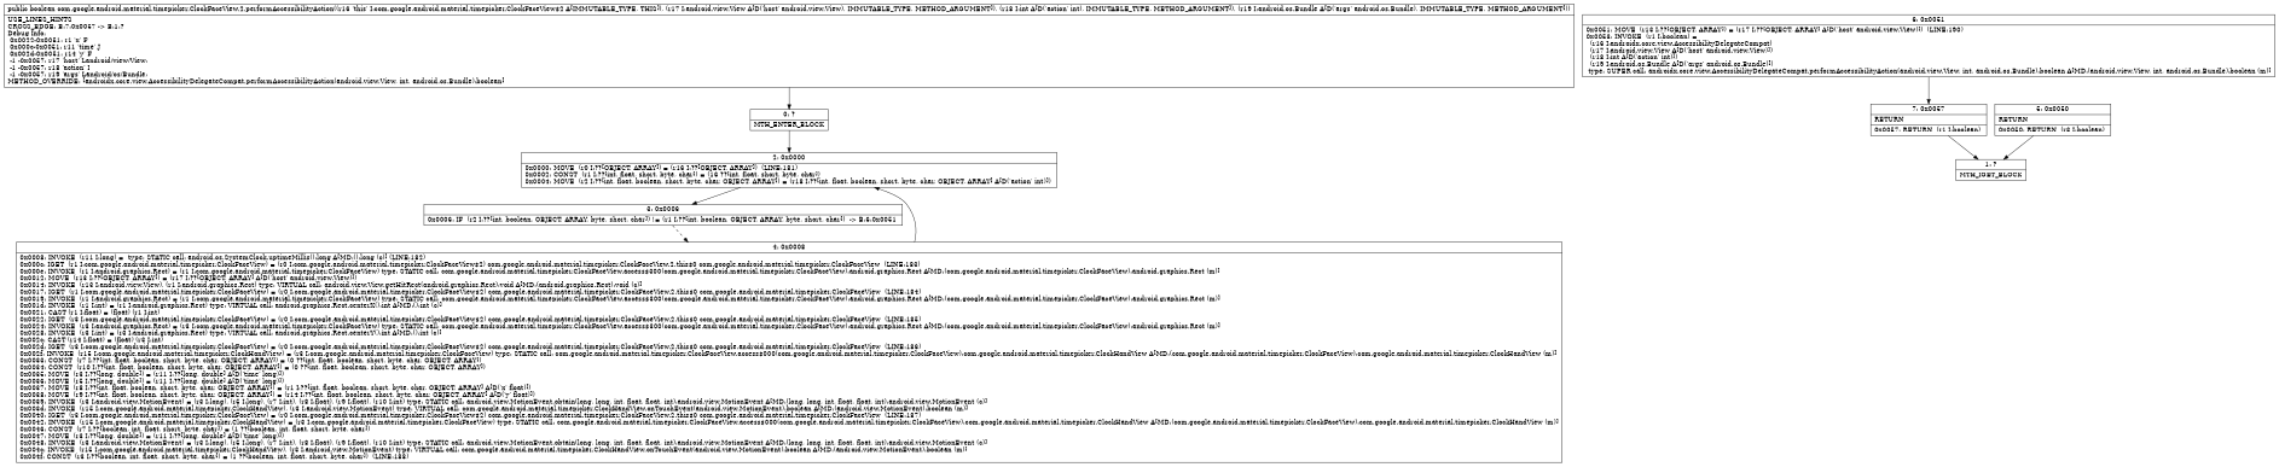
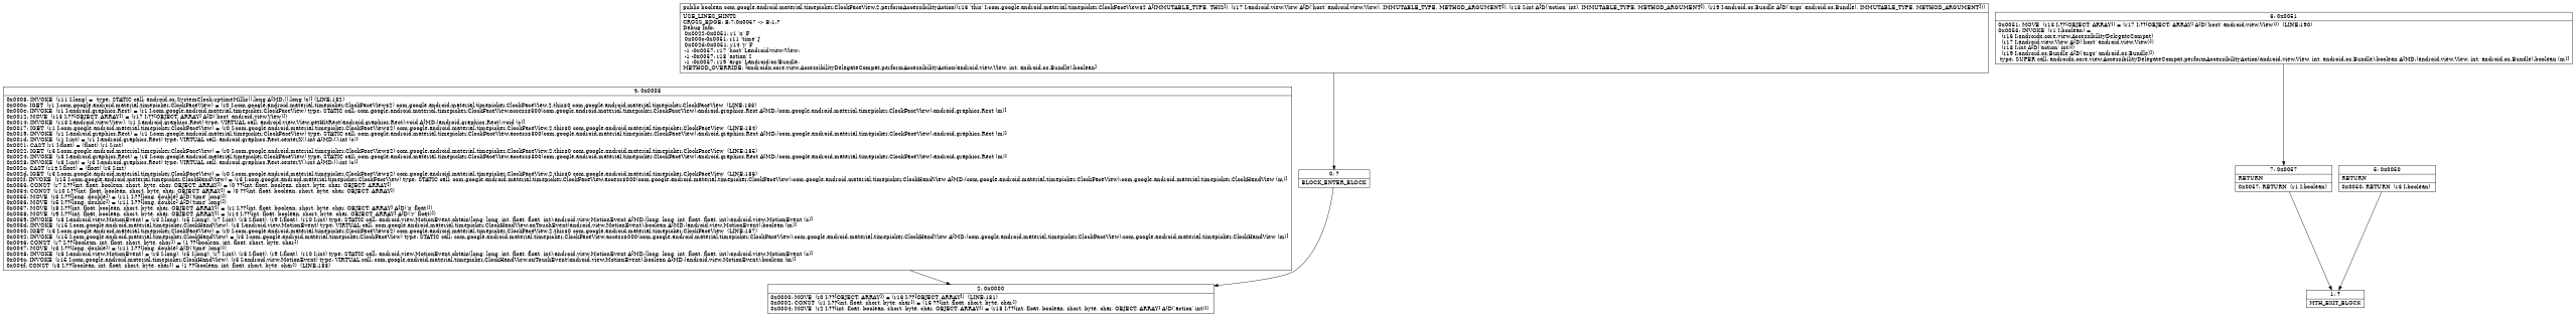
  digraph {
    fontname="DejaVu Serif"
    node [fontname="DejaVu Serif" shape=record]
    edge [fontname="DejaVu Serif"]
-   n1 [label="{0\:\ ?|MTH_ENTER_BLOCK\l}"]
+   n1 [label="{0\:\ ?|BLOCK_ENTER_BLOCK\l}"]
    n2 [label="{2\:\ 0x0000|0x0000: MOVE  (r0 I:??[OBJECT, ARRAY]) = (r16 I:??[OBJECT, ARRAY])  (LINE:181)\l0x0002: CONST  (r1 I:??[int, float, short, byte, char]) = (16 ??[int, float, short, byte, char]) \l0x0004: MOVE  (r2 I:??[int, float, boolean, short, byte, char, OBJECT, ARRAY]) = (r18 I:??[int, float, boolean, short, byte, char, OBJECT, ARRAY] A[D('action' int)]) \l}"]
-   n3 [label="{3\:\ 0x0006|0x0006: IF  (r2 I:??[int, boolean, OBJECT, ARRAY, byte, short, char]) != (r1 I:??[int, boolean, OBJECT, ARRAY, byte, short, char])  \-\> B:6:0x0051 \l}"]
    n4 [label="{4\:\ 0x0008|0x0008: INVOKE  (r11 I:long) =  type: STATIC call: android.os.SystemClock.uptimeMillis():long A[MD:():long (c)] (LINE:182)\l0x000c: IGET  (r1 I:com.google.android.material.timepicker.ClockFaceView) = (r0 I:com.google.android.material.timepicker.ClockFaceView$2) com.google.android.material.timepicker.ClockFaceView.2.this$0 com.google.android.material.timepicker.ClockFaceView  (LINE:183)\l0x000e: INVOKE  (r1 I:android.graphics.Rect) = (r1 I:com.google.android.material.timepicker.ClockFaceView) type: STATIC call: com.google.android.material.timepicker.ClockFaceView.access$300(com.google.android.material.timepicker.ClockFaceView):android.graphics.Rect A[MD:(com.google.android.material.timepicker.ClockFaceView):android.graphics.Rect (m)]\l0x0012: MOVE  (r13 I:??[OBJECT, ARRAY]) = (r17 I:??[OBJECT, ARRAY] A[D('host' android.view.View)]) \l0x0014: INVOKE  (r13 I:android.view.View), (r1 I:android.graphics.Rect) type: VIRTUAL call: android.view.View.getHitRect(android.graphics.Rect):void A[MD:(android.graphics.Rect):void (c)]\l0x0017: IGET  (r1 I:com.google.android.material.timepicker.ClockFaceView) = (r0 I:com.google.android.material.timepicker.ClockFaceView$2) com.google.android.material.timepicker.ClockFaceView.2.this$0 com.google.android.material.timepicker.ClockFaceView  (LINE:184)\l0x0019: INVOKE  (r1 I:android.graphics.Rect) = (r1 I:com.google.android.material.timepicker.ClockFaceView) type: STATIC call: com.google.android.material.timepicker.ClockFaceView.access$300(com.google.android.material.timepicker.ClockFaceView):android.graphics.Rect A[MD:(com.google.android.material.timepicker.ClockFaceView):android.graphics.Rect (m)]\l0x001d: INVOKE  (r1 I:int) = (r1 I:android.graphics.Rect) type: VIRTUAL call: android.graphics.Rect.centerX():int A[MD:():int (c)]\l0x0021: CAST (r1 I:float) = (float) (r1 I:int) \l0x0022: IGET  (r3 I:com.google.android.material.timepicker.ClockFaceView) = (r0 I:com.google.android.material.timepicker.ClockFaceView$2) com.google.android.material.timepicker.ClockFaceView.2.this$0 com.google.android.material.timepicker.ClockFaceView  (LINE:185)\l0x0024: INVOKE  (r3 I:android.graphics.Rect) = (r3 I:com.google.android.material.timepicker.ClockFaceView) type: STATIC call: com.google.android.material.timepicker.ClockFaceView.access$300(com.google.android.material.timepicker.ClockFaceView):android.graphics.Rect A[MD:(com.google.android.material.timepicker.ClockFaceView):android.graphics.Rect (m)]\l0x0028: INVOKE  (r3 I:int) = (r3 I:android.graphics.Rect) type: VIRTUAL call: android.graphics.Rect.centerY():int A[MD:():int (c)]\l0x002c: CAST (r14 I:float) = (float) (r3 I:int) \l0x002d: IGET  (r3 I:com.google.android.material.timepicker.ClockFaceView) = (r0 I:com.google.android.material.timepicker.ClockFaceView$2) com.google.android.material.timepicker.ClockFaceView.2.this$0 com.google.android.material.timepicker.ClockFaceView  (LINE:186)\l0x002f: INVOKE  (r15 I:com.google.android.material.timepicker.ClockHandView) = (r3 I:com.google.android.material.timepicker.ClockFaceView) type: STATIC call: com.google.android.material.timepicker.ClockFaceView.access$000(com.google.android.material.timepicker.ClockFaceView):com.google.android.material.timepicker.ClockHandView A[MD:(com.google.android.material.timepicker.ClockFaceView):com.google.android.material.timepicker.ClockHandView (m)]\l0x0033: CONST  (r7 I:??[int, float, boolean, short, byte, char, OBJECT, ARRAY]) = (0 ??[int, float, boolean, short, byte, char, OBJECT, ARRAY]) \l0x0034: CONST  (r10 I:??[int, float, boolean, short, byte, char, OBJECT, ARRAY]) = (0 ??[int, float, boolean, short, byte, char, OBJECT, ARRAY]) \l0x0035: MOVE  (r3 I:??[long, double]) = (r11 I:??[long, double] A[D('time' long)]) \l0x0036: MOVE  (r5 I:??[long, double]) = (r11 I:??[long, double] A[D('time' long)]) \l0x0037: MOVE  (r8 I:??[int, float, boolean, short, byte, char, OBJECT, ARRAY]) = (r1 I:??[int, float, boolean, short, byte, char, OBJECT, ARRAY] A[D('x' float)]) \l0x0038: MOVE  (r9 I:??[int, float, boolean, short, byte, char, OBJECT, ARRAY]) = (r14 I:??[int, float, boolean, short, byte, char, OBJECT, ARRAY] A[D('y' float)]) \l0x0039: INVOKE  (r3 I:android.view.MotionEvent) = (r3 I:long), (r5 I:long), (r7 I:int), (r8 I:float), (r9 I:float), (r10 I:int) type: STATIC call: android.view.MotionEvent.obtain(long, long, int, float, float, int):android.view.MotionEvent A[MD:(long, long, int, float, float, int):android.view.MotionEvent (c)]\l0x003d: INVOKE  (r15 I:com.google.android.material.timepicker.ClockHandView), (r3 I:android.view.MotionEvent) type: VIRTUAL call: com.google.android.material.timepicker.ClockHandView.onTouchEvent(android.view.MotionEvent):boolean A[MD:(android.view.MotionEvent):boolean (m)]\l0x0040: IGET  (r3 I:com.google.android.material.timepicker.ClockFaceView) = (r0 I:com.google.android.material.timepicker.ClockFaceView$2) com.google.android.material.timepicker.ClockFaceView.2.this$0 com.google.android.material.timepicker.ClockFaceView  (LINE:187)\l0x0042: INVOKE  (r15 I:com.google.android.material.timepicker.ClockHandView) = (r3 I:com.google.android.material.timepicker.ClockFaceView) type: STATIC call: com.google.android.material.timepicker.ClockFaceView.access$000(com.google.android.material.timepicker.ClockFaceView):com.google.android.material.timepicker.ClockHandView A[MD:(com.google.android.material.timepicker.ClockFaceView):com.google.android.material.timepicker.ClockHandView (m)]\l0x0046: CONST  (r7 I:??[boolean, int, float, short, byte, char]) = (1 ??[boolean, int, float, short, byte, char]) \l0x0047: MOVE  (r3 I:??[long, double]) = (r11 I:??[long, double] A[D('time' long)]) \l0x0048: INVOKE  (r3 I:android.view.MotionEvent) = (r3 I:long), (r5 I:long), (r7 I:int), (r8 I:float), (r9 I:float), (r10 I:int) type: STATIC call: android.view.MotionEvent.obtain(long, long, int, float, float, int):android.view.MotionEvent A[MD:(long, long, int, float, float, int):android.view.MotionEvent (c)]\l0x004c: INVOKE  (r15 I:com.google.android.material.timepicker.ClockHandView), (r3 I:android.view.MotionEvent) type: VIRTUAL call: com.google.android.material.timepicker.ClockHandView.onTouchEvent(android.view.MotionEvent):boolean A[MD:(android.view.MotionEvent):boolean (m)]\l0x004f: CONST  (r3 I:??[boolean, int, float, short, byte, char]) = (1 ??[boolean, int, float, short, byte, char])  (LINE:188)\l}"]
    n5 [label="{6\:\ 0x0051|0x0051: MOVE  (r13 I:??[OBJECT, ARRAY]) = (r17 I:??[OBJECT, ARRAY] A[D('host' android.view.View)])  (LINE:190)\l0x0053: INVOKE  (r1 I:boolean) = \l  (r16 I:androidx.core.view.AccessibilityDelegateCompat)\l  (r17 I:android.view.View A[D('host' android.view.View)])\l  (r18 I:int A[D('action' int)])\l  (r19 I:android.os.Bundle A[D('args' android.os.Bundle)])\l type: SUPER call: androidx.core.view.AccessibilityDelegateCompat.performAccessibilityAction(android.view.View, int, android.os.Bundle):boolean A[MD:(android.view.View, int, android.os.Bundle):boolean (m)]\l}"]
    n6 [label="{7\:\ 0x0057|RETURN\l|0x0057: RETURN  (r1 I:boolean) \l}"]
    n7 [label="{5\:\ 0x0050|RETURN\l|0x0050: RETURN  (r3 I:boolean) \l}"]
-   n8 [label="{1\:\ ?|MTH_IGET_BLOCK\l}"]
+   n8 [label="{1\:\ ?|MTH_EXIT_BLOCK\l}"]
    n9 [label="{public boolean com.google.android.material.timepicker.ClockFaceView.2.performAccessibilityAction((r16 'this' I:com.google.android.material.timepicker.ClockFaceView$2 A[IMMUTABLE_TYPE, THIS]), (r17 I:android.view.View A[D('host' android.view.View), IMMUTABLE_TYPE, METHOD_ARGUMENT]), (r18 I:int A[D('action' int), IMMUTABLE_TYPE, METHOD_ARGUMENT]), (r19 I:android.os.Bundle A[D('args' android.os.Bundle), IMMUTABLE_TYPE, METHOD_ARGUMENT]))  | USE_LINES_HINTS\lCROSS_EDGE: B:7:0x0057 \-\> B:1:?\lDebug Info:\l  0x0022\-0x0051: r1 'x' F\l  0x000c\-0x0051: r11 'time' J\l  0x002d\-0x0051: r14 'y' F\l  \-1 \-0x0057: r17 'host' Landroid\/view\/View;\l  \-1 \-0x0057: r18 'action' I\l  \-1 \-0x0057: r19 'args' Landroid\/os\/Bundle;\lMETHOD_OVERRIDE: [androidx.core.view.AccessibilityDelegateCompat.performAccessibilityAction(android.view.View, int, android.os.Bundle):boolean]\l}"]
    n1 -> n2
-   n2 -> n3
-   n3 -> n4 [style=dashed]
    n4 -> n2
    n5 -> n6
    n6 -> n8
    n7 -> n8
    n9 -> n1
  }
